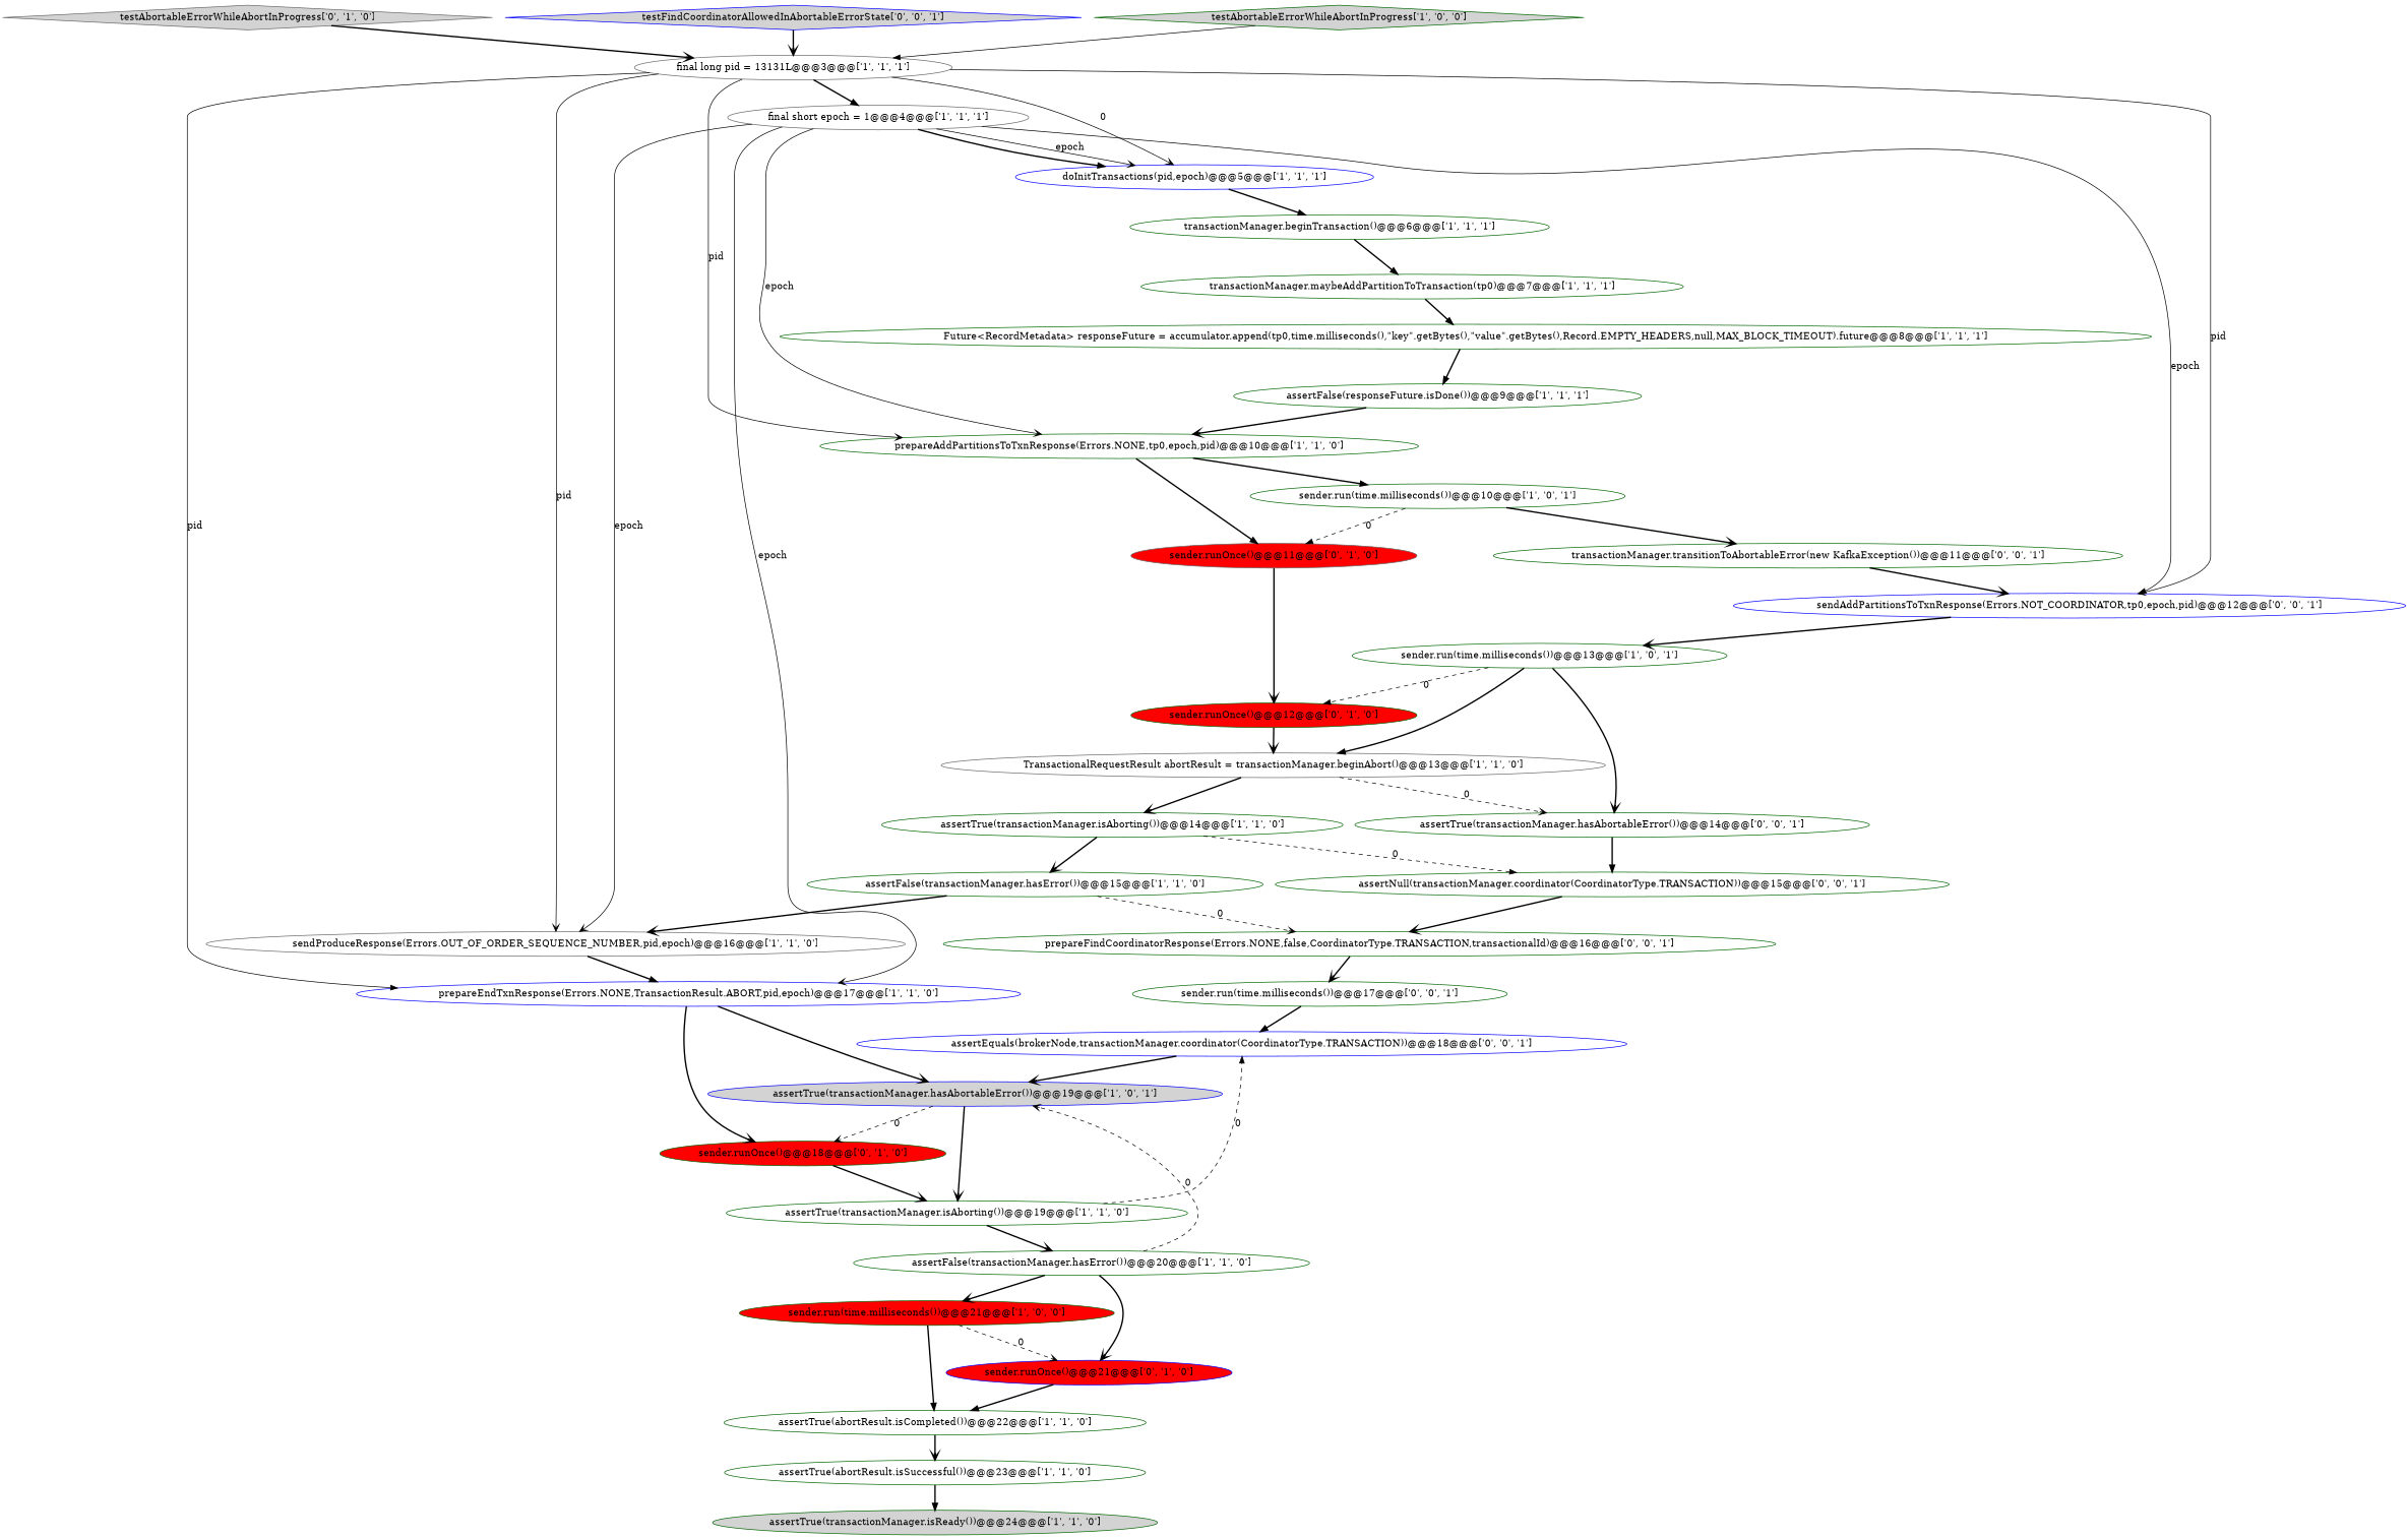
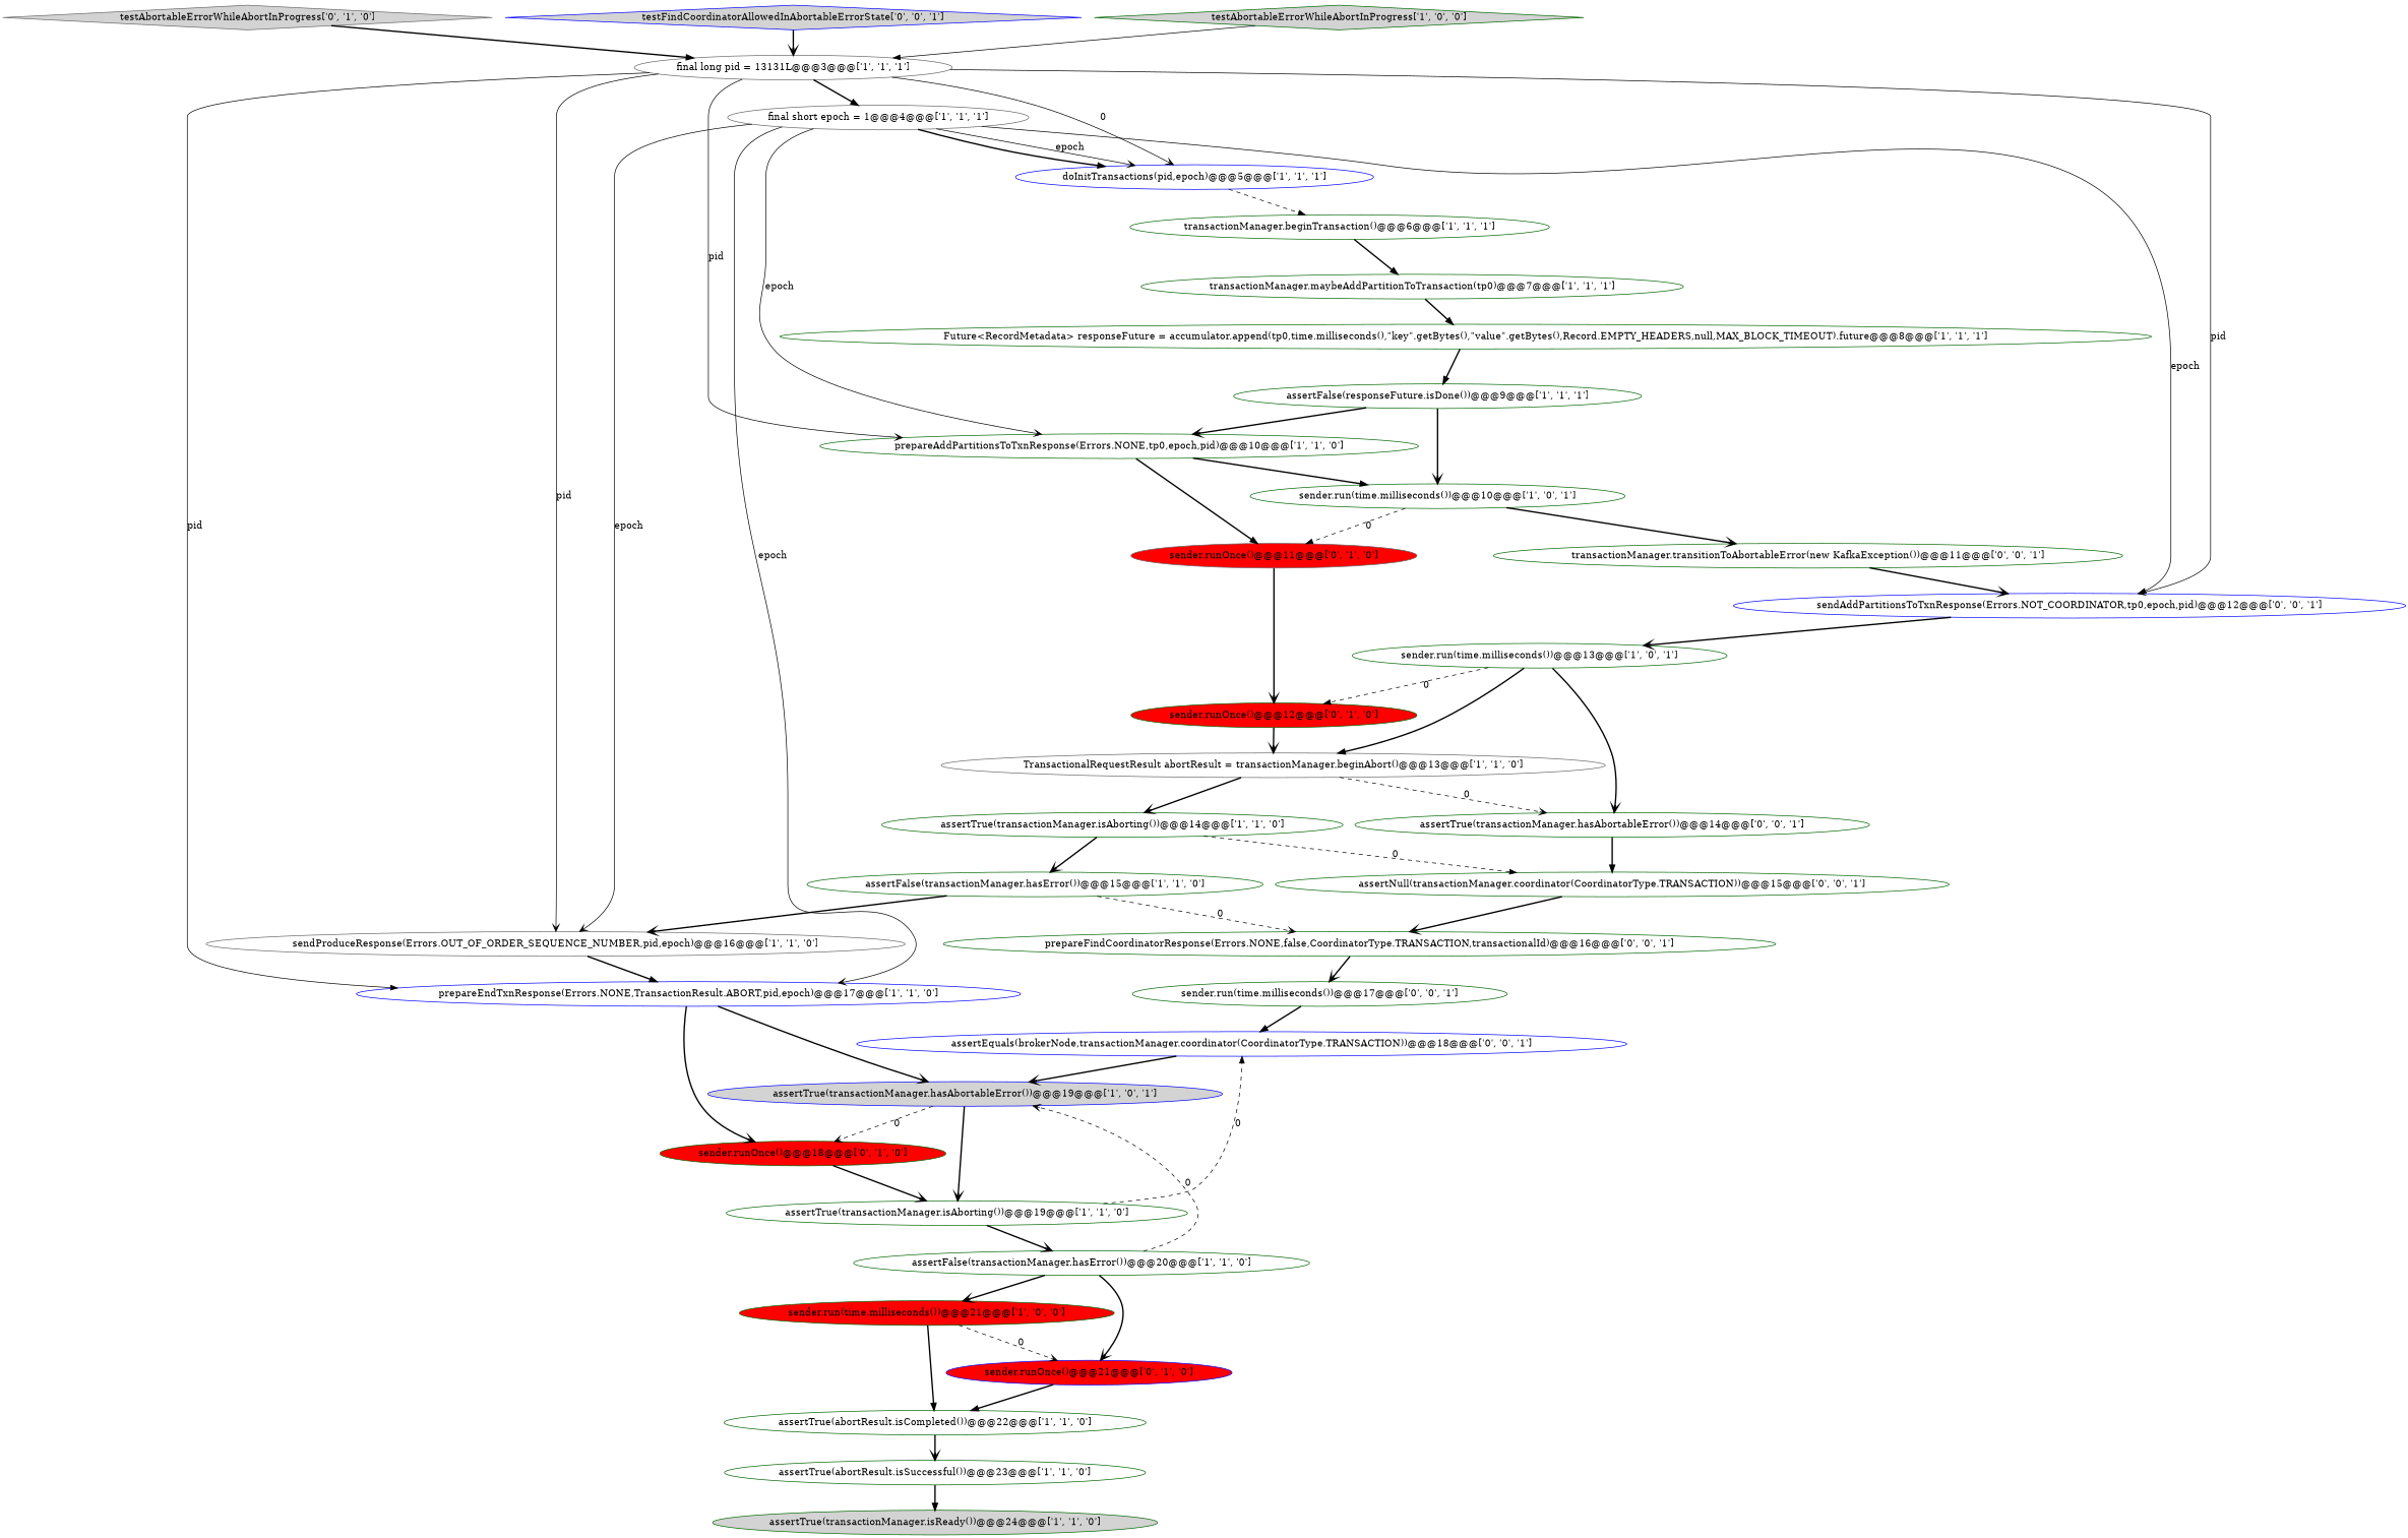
  digraph {
    node [color=darkgreen fillcolor=white shape=ellipse style=filled]
    edge [arrowhead=vee style=bold]
    n1 [label="sender.run(time.milliseconds())@@@13@@@['1', '0', '1']"]
    n2 [fillcolor=red label="sender.runOnce()@@@12@@@['0', '1', '0']"]
    n3 [color=gray40 label="TransactionalRequestResult abortResult = transactionManager.beginAbort()@@@13@@@['1', '1', '0']"]
    n4 [label="assertTrue(transactionManager.hasAbortableError())@@@14@@@['0', '0', '1']"]
    n5 [label="assertTrue(transactionManager.isAborting())@@@14@@@['1', '1', '0']"]
    n6 [label="assertNull(transactionManager.coordinator(CoordinatorType.TRANSACTION))@@@15@@@['0', '0', '1']"]
    n7 [color=blue label="sendAddPartitionsToTxnResponse(Errors.NOT_COORDINATOR,tp0,epoch,pid)@@@12@@@['0', '0', '1']"]
    n8 [color=blue label="doInitTransactions(pid,epoch)@@@5@@@['1', '1', '1']"]
    n9 [label="transactionManager.beginTransaction()@@@6@@@['1', '1', '1']"]
    n10 [label="transactionManager.maybeAddPartitionToTransaction(tp0)@@@7@@@['1', '1', '1']"]
    n11 [color=gray40 label="final long pid = 13131L@@@3@@@['1', '1', '1']"]
    n12 [label="prepareAddPartitionsToTxnResponse(Errors.NONE,tp0,epoch,pid)@@@10@@@['1', '1', '0']"]
    n13 [color=blue label="prepareEndTxnResponse(Errors.NONE,TransactionResult.ABORT,pid,epoch)@@@17@@@['1', '1', '0']"]
    n14 [color=gray40 label="final short epoch = 1@@@4@@@['1', '1', '1']"]
    n15 [color=gray40 label="sendProduceResponse(Errors.OUT_OF_ORDER_SEQUENCE_NUMBER,pid,epoch)@@@16@@@['1', '1', '0']"]
    n16 [label="sender.run(time.milliseconds())@@@10@@@['1', '0', '1']"]
    n17 [color=gray40 fillcolor=red label="sender.runOnce()@@@11@@@['0', '1', '0']"]
    n18 [color=blue fillcolor=lightgray label="assertTrue(transactionManager.hasAbortableError())@@@19@@@['1', '0', '1']"]
    n19 [fillcolor=red label="sender.runOnce()@@@18@@@['0', '1', '0']"]
    n20 [fillcolor=red label="sender.run(time.milliseconds())@@@21@@@['1', '0', '0']"]
    n21 [label="assertTrue(abortResult.isCompleted())@@@22@@@['1', '1', '0']"]
    n22 [color=blue fillcolor=red label="sender.runOnce()@@@21@@@['0', '1', '0']"]
    n23 [label="assertTrue(abortResult.isSuccessful())@@@23@@@['1', '1', '0']"]
    n24 [color=gray40 fillcolor=lightgray label="testAbortableErrorWhileAbortInProgress['0', '1', '0']" shape=diamond]
    n25 [label="assertTrue(transactionManager.isAborting())@@@19@@@['1', '1', '0']"]
    n26 [label="assertFalse(transactionManager.hasError())@@@20@@@['1', '1', '0']"]
    n27 [color=blue label="assertEquals(brokerNode,transactionManager.coordinator(CoordinatorType.TRANSACTION))@@@18@@@['0', '0', '1']"]
    n28 [fillcolor=lightgray label="assertTrue(transactionManager.isReady())@@@24@@@['1', '1', '0']"]
    n29 [label="assertFalse(responseFuture.isDone())@@@9@@@['1', '1', '1']"]
    n30 [label="transactionManager.transitionToAbortableError(new KafkaException())@@@11@@@['0', '0', '1']"]
    n31 [label="assertFalse(transactionManager.hasError())@@@15@@@['1', '1', '0']"]
    n32 [color=blue fillcolor=lightgray label="testFindCoordinatorAllowedInAbortableErrorState['0', '0', '1']" shape=diamond]
    n33 [label="prepareFindCoordinatorResponse(Errors.NONE,false,CoordinatorType.TRANSACTION,transactionalId)@@@16@@@['0', '0', '1']"]
    n34 [label="sender.run(time.milliseconds())@@@17@@@['0', '0', '1']"]
    n35 [fillcolor=lightgray label="testAbortableErrorWhileAbortInProgress['1', '0', '0']" shape=diamond]
    n36 [label="Future<RecordMetadata> responseFuture = accumulator.append(tp0,time.milliseconds(),\"key\".getBytes(),\"value\".getBytes(),Record.EMPTY_HEADERS,null,MAX_BLOCK_TIMEOUT).future@@@8@@@['1', '1', '1']"]
    n1 -> n2 [arrowhead=normal label=0 style=dashed]
    n1 -> n3 [arrowhead=normal]
    n1 -> n4
    n2 -> n3
    n3 -> n4 [label=0 style=dashed]
    n3 -> n5
    n4 -> n6 [arrowhead=normal]
    n5 -> n6 [arrowhead=normal label=0 style=dashed]
    n5 -> n31
    n6 -> n33
    n7 -> n1
-   n8 -> n9 [arrowhead=normal]
+   n8 -> n9 [arrowhead=normal style=dashed]
    n9 -> n10 [arrowhead=normal]
    n10 -> n36 [arrowhead=normal]
    n11 -> n7 [label=pid style=solid]
    n11 -> n8 [label=0 style=solid]
    n11 -> n12 [label=pid style=solid]
    n11 -> n13 [arrowhead=normal label=pid style=solid]
    n11 -> n14 [arrowhead=normal]
    n11 -> n15 [label=pid style=solid]
    n12 -> n16 [arrowhead=normal]
    n12 -> n17 [arrowhead=normal]
    n13 -> n18
    n13 -> n19
    n14 -> n7 [arrowhead=normal label=epoch style=solid]
    n14 -> n8 [label=epoch style=solid]
    n14 -> n8 [arrowhead=normal]
    n14 -> n12 [label=epoch style=solid]
    n14 -> n13 [label=epoch style=solid]
    n14 -> n15 [label=epoch style=solid]
    n15 -> n13 [arrowhead=normal]
    n16 -> n17 [arrowhead=normal label=0 style=dashed]
    n16 -> n30
    n17 -> n2
    n18 -> n19 [label=0 style=dashed]
    n18 -> n25
    n19 -> n25
    n20 -> n21 [arrowhead=normal]
    n20 -> n22 [label=0 style=dashed]
    n21 -> n23
    n22 -> n21 [arrowhead=normal]
    n23 -> n28 [arrowhead=normal]
-   n24 -> n11
+   n24 -> n11 [arrowhead=normal]
    n25 -> n26
    n25 -> n27 [arrowhead=normal label=0 style=dashed]
    n26 -> n18 [label=0 style=dashed]
    n26 -> n20
    n26 -> n22
    n27 -> n18
    n29 -> n12
+   n29 -> n16
    n30 -> n7
    n31 -> n15
    n31 -> n33 [label=0 style=dashed]
    n32 -> n11
    n33 -> n34
    n34 -> n27 [arrowhead=normal]
    n35 -> n11 [arrowhead=normal style=solid]
    n36 -> n29 [arrowhead=normal]
  }
